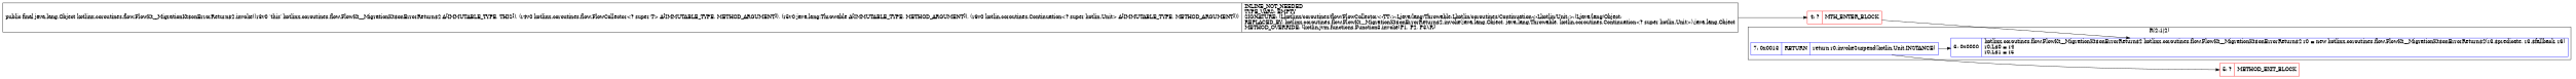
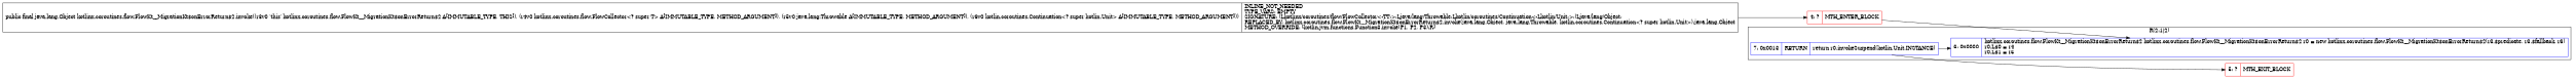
  digraph {
    rankdir=LR
    node [color=blue shape=record]
    n1 [label="{6\:\ 0x0000|kotlinx.coroutines.flow.FlowKt__MigrationKt$onErrorReturn$2 kotlinx.coroutines.flow.FlowKt__MigrationKt$onErrorReturn$2 r0 = new kotlinx.coroutines.flow.FlowKt__MigrationKt$onErrorReturn$2(r3.$predicate, r3.$fallback, r6)\lr0.L$0 = r4\lr0.L$1 = r5\l}"]
    n2 [label="{7\:\ 0x0013|RETURN\l|return r0.invokeSuspend(kotlin.Unit.INSTANCE)\l}"]
-   n3 [color=red label="{5\:\ ?|METHOD_EXIT_BLOCK\l}"]
+   n3 [color=red label="{5\:\ ?|MTH_EXIT_BLOCK\l}"]
    n4 [color=red label="{4\:\ ?|MTH_ENTER_BLOCK\l}"]
    n5 [label="{public final java.lang.Object kotlinx.coroutines.flow.FlowKt__MigrationKt$onErrorReturn$2.invoke((r3v0 'this' kotlinx.coroutines.flow.FlowKt__MigrationKt$onErrorReturn$2 A[IMMUTABLE_TYPE, THIS]), (r4v0 kotlinx.coroutines.flow.FlowCollector\<? super T\> A[IMMUTABLE_TYPE, METHOD_ARGUMENT]), (r5v0 java.lang.Throwable A[IMMUTABLE_TYPE, METHOD_ARGUMENT]), (r6v0 kotlin.coroutines.Continuation\<? super kotlin.Unit\> A[IMMUTABLE_TYPE, METHOD_ARGUMENT]))  | INLINE_NOT_NEEDED\lTYPE_VARS: EMPTY\lSIGNATURE: (Lkotlinx\/coroutines\/flow\/FlowCollector\<\-TT;\>;Ljava\/lang\/Throwable;Lkotlin\/coroutines\/Continuation\<\-Lkotlin\/Unit;\>;)Ljava\/lang\/Object;\lREPLACED_BY: kotlinx.coroutines.flow.FlowKt__MigrationKt$onErrorReturn$2.invoke(java.lang.Object, java.lang.Throwable, kotlin.coroutines.Continuation\<? super kotlin.Unit\>):java.lang.Object\lMETHOD_OVERRIDE: [kotlin.jvm.functions.Function3.invoke(P1, P2, P3):R]\l}" color=""]
    subgraph cluster_1 {
      label="R(2:1|2)"
      n1
      n2
    }
    n2 -> n1
    n2 -> n3
    n4 -> n1
    n5 -> n4
  }
